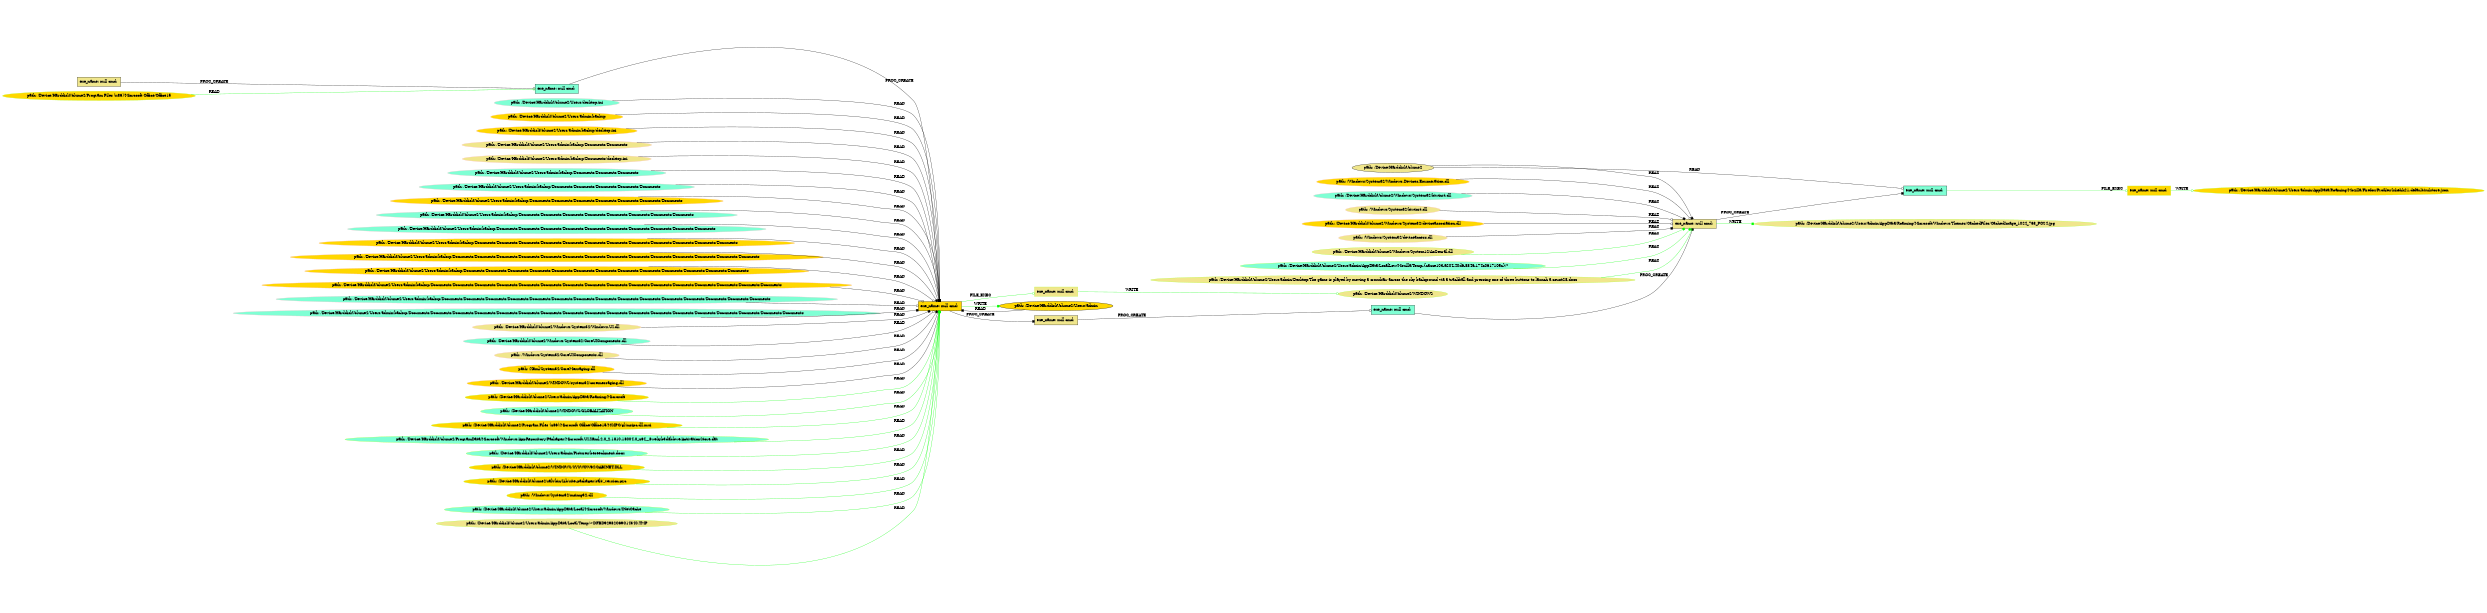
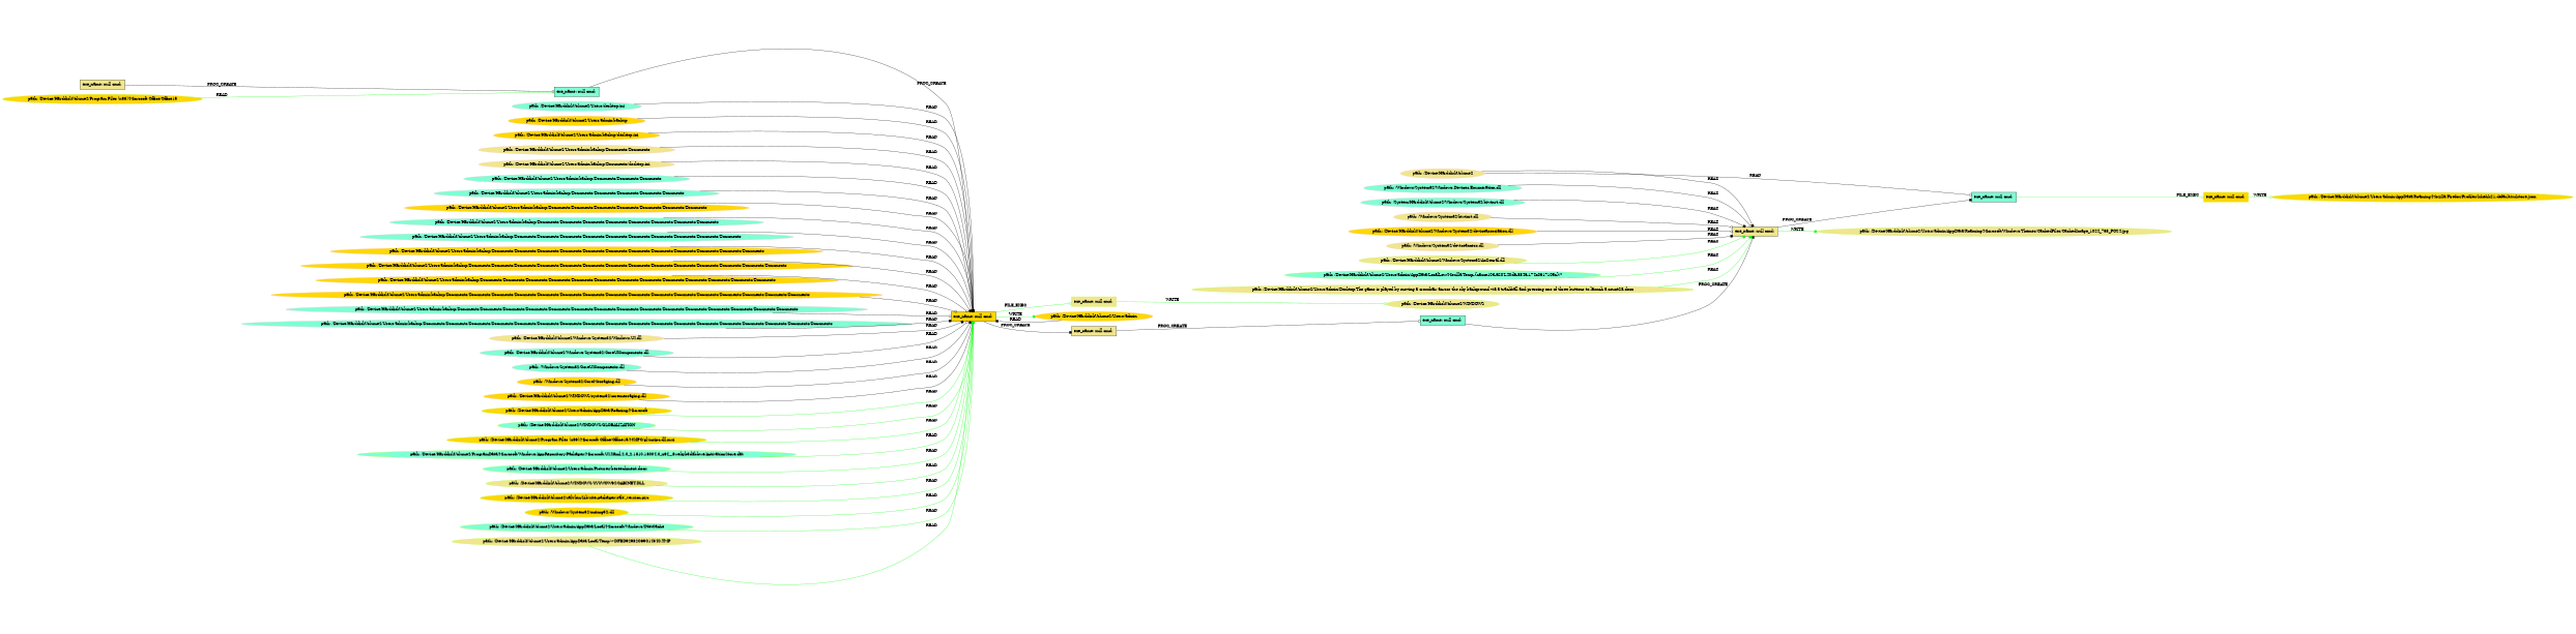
  digraph {
    rankdir=LR
    node [color=pink fillcolor=gold shape=oval style=filled]
    edge [arrowhead=odot color=black]
    n1 [color=black label="exe_name: null cmd: " shape=box style="solid,filled"]
    n2 [color=greenyellow fillcolor=khaki label="exe_name: null cmd: " shape=box style="solid,filled"]
-   n3 [color=black label="path: /Device/HarddiskVolume2/Users/admin"]
+   n3 [label="path: /Device/HarddiskVolume2/Users/admin"]
    n4 [color=black fillcolor=khaki label="exe_name: null cmd: " shape=box style="solid,filled"]
    n5 [color=greenyellow fillcolor=khaki label="path: /Device/HarddiskVolume2/WINDOWS"]
    n6 [color=black fillcolor=aquamarine label="exe_name: null cmd: " shape=box style="solid,filled"]
    n7 [color=black fillcolor=aquamarine label="exe_name: null cmd: " shape=box style="solid,filled"]
    n8 [color=greenyellow label="exe_name: null cmd: " shape=box style="solid,filled"]
    n9 [color=greenyellow label="path: /Device/HarddiskVolume2/Users/admin/AppData/Roaming/Mozilla/Firefox/Profiles/lxkehh21.default/xulstore.json"]
    n10 [color=black fillcolor=khaki label="exe_name: null cmd: " shape=box style="solid,filled"]
    n11 [color=black fillcolor=aquamarine label="exe_name: null cmd: " shape=box style="solid,filled"]
    n12 [fillcolor=aquamarine label="path: /Device/HarddiskVolume2/Users/desktop.ini"]
    n13 [label="path: /Device/HarddiskVolume2/Users/admin/backup"]
    n14 [label="path: /Device/HarddiskVolume2/Users/admin/backup/desktop.ini"]
    n15 [fillcolor=khaki label="path: /Device/HarddiskVolume2/Users/admin/backup/Documents/Documents"]
    n16 [fillcolor=khaki label="path: /Device/HarddiskVolume2/Users/admin/backup/Documents/desktop.ini"]
    n17 [fillcolor=aquamarine label="path: /Device/HarddiskVolume2/Users/admin/backup/Documents/Documents/Documents"]
    n18 [fillcolor=aquamarine label="path: /Device/HarddiskVolume2/Users/admin/backup/Documents/Documents/Documents/Documents/Documents"]
    n19 [label="path: /Device/HarddiskVolume2/Users/admin/backup/Documents/Documents/Documents/Documents/Documents/Documents/Documents"]
    n20 [fillcolor=aquamarine label="path: /Device/HarddiskVolume2/Users/admin/backup/Documents/Documents/Documents/Documents/Documents/Documents/Documents/Documents"]
    n21 [fillcolor=aquamarine label="path: /Device/HarddiskVolume2/Users/admin/backup/Documents/Documents/Documents/Documents/Documents/Documents/Documents/Documents/Documents/Documents"]
    n22 [label="path: /Device/HarddiskVolume2/Users/admin/backup/Documents/Documents/Documents/Documents/Documents/Documents/Documents/Documents/Documents/Documents/Documents/Documents"]
    n23 [label="path: /Device/HarddiskVolume2/Users/admin/backup/Documents/Documents/Documents/Documents/Documents/Documents/Documents/Documents/Documents/Documents/Documents/Documents/Documents/Documents"]
    n24 [label="path: /Device/HarddiskVolume2/Users/admin/backup/Documents/Documents/Documents/Documents/Documents/Documents/Documents/Documents/Documents/Documents/Documents/Documents/Documents"]
    n25 [label="path: /Device/HarddiskVolume2/Users/admin/backup/Documents/Documents/Documents/Documents/Documents/Documents/Documents/Documents/Documents/Documents/Documents/Documents/Documents/Documents/Documents/Documents"]
    n26 [fillcolor=aquamarine label="path: /Device/HarddiskVolume2/Users/admin/backup/Documents/Documents/Documents/Documents/Documents/Documents/Documents/Documents/Documents/Documents/Documents/Documents/Documents/Documents/Documents"]
    n27 [fillcolor=aquamarine label="path: /Device/HarddiskVolume2/Users/admin/backup/Documents/Documents/Documents/Documents/Documents/Documents/Documents/Documents/Documents/Documents/Documents/Documents/Documents/Documents/Documents/Documents/Documents/Documents"]
    n28 [fillcolor=khaki label="path: /Device/HarddiskVolume2/Windows/System32/Windows.UI.dll"]
    n29 [fillcolor=aquamarine label="path: /Device/HarddiskVolume2/Windows/System32/CoreUIComponents.dll"]
-   n30 [fillcolor=khaki label="path: /Windows/System32/CoreUIComponents.dll"]
-   n31 [label="path: /Xaml/System32/CoreMessaging.dll"]
+   n30 [fillcolor=aquamarine label="path: /Windows/System32/CoreUIComponents.dll"]
+   n31 [label="path: /Windows/System32/CoreMessaging.dll"]
    n32 [label="path: /Device/HarddiskVolume2/WINDOWS/system32/coremessaging.dll"]
    n33 [color=black fillcolor=khaki label="exe_name: null cmd: " shape=box style="solid,filled"]
    n34 [color=greenyellow fillcolor=khaki label="path: /Device/HarddiskVolume2/Users/admin/AppData/Roaming/Microsoft/Windows/Themes/CachedFiles/CachedImage_1024_768_POS4.jpg"]
-   n35 [label="path: /Windows/System32/Windows.Devices.Enumeration.dll"]
-   n36 [fillcolor=aquamarine label="path: /Device/HarddiskVolume2/Windows/System32/biwinrt.dll"]
+   n35 [fillcolor=aquamarine label="path: /Windows/System32/Windows.Devices.Enumeration.dll"]
+   n36 [fillcolor=aquamarine label="path: /System/HarddiskVolume2/Windows/System32/biwinrt.dll"]
    n37 [fillcolor=khaki label="path: /Windows/System32/biwinrt.dll"]
    n38 [label="path: /Device/HarddiskVolume2/Windows/System32/deviceassociation.dll"]
-   n39 [color=black fillcolor=khaki label="path: /Device/HarddiskVolume2"]
+   n39 [fillcolor=khaki label="path: /Device/HarddiskVolume2"]
    n40 [fillcolor=khaki label="path: /Windows/System32/deviceaccess.dll"]
    n41 [color=greenyellow label="path: /Device/HarddiskVolume2/Users/admin/AppData/Roaming/Microsoft"]
    n42 [color=greenyellow fillcolor=aquamarine label="path: /Device/HarddiskVolume2/WINDOWS/GLOBALIZATION"]
    n43 [color=greenyellow label="path: /Device/HarddiskVolume2/Program Files (x86)/Microsoft Office/Office15/MSIPC/gl/msipc.dll.mui"]
    n44 [color=greenyellow fillcolor=aquamarine label="path: /Device/HarddiskVolume2/ProgramData/Microsoft/Windows/AppRepository/Packages/Microsoft.UI.Xaml.2.0_2.1810.18004.0_x64__8wekyb3d8bbwe/ActivationStore.dat"]
    n45 [color=greenyellow fillcolor=aquamarine label="path: /Device/HarddiskVolume2/Users/admin/Pictures/beseechment.docx"]
-   n46 [color=greenyellow label="path: /Device/HarddiskVolume2/WINDOWS/SYSWOW64/CABINET.DLL"]
+   n46 [color=greenyellow fillcolor=khaki label="path: /Device/HarddiskVolume2/WINDOWS/SYSWOW64/CABINET.DLL"]
    n47 [color=greenyellow label="path: /Device/HarddiskVolume2/salt/bin/Lib/site-packages/salt/_version.pyc"]
-   n48 [color=greenyellow fillcolor=khaki label="path: /Device/HarddiskVolume2/Windows/System12/AcGenral.dll"]
+   n48 [color=greenyellow fillcolor=khaki label="path: /Device/HarddiskVolume2/Windows/System32/AcGenral.dll"]
    n49 [color=greenyellow fillcolor=aquamarine label="path: /Device/HarddiskVolume2/Users/admin/AppData/LocalLow/Mozilla/Temp-{cacce103-a204-40d6-8846-174c0617105c}/*"]
    n50 [color=greenyellow label="path: /Windows/System32/msimg32.dll"]
    n51 [color=greenyellow fillcolor=khaki label="path: /Device/HarddiskVolume2/Users/admin/Desktop/The game is played by moving a crosshair across the sky background via a trackball and pressing one of three buttons to launch a count28.docx"]
    n52 [color=greenyellow fillcolor=aquamarine label="path: /Device/HarddiskVolume2/Users/admin/AppData/Local/Microsoft/Windows/INetCache"]
    n53 [color=greenyellow fillcolor=khaki label="path: /Device/HarddiskVolume2/Users/admin/AppData/Local/Temp/~DFBD92982C69C14340.TMP"]
    n54 [color=greenyellow label="path: /Device/HarddiskVolume2/Program Files (x86)/Microsoft Office/Office15"]
    n1 -> n2 [color=green label=FILE_EXEC]
    n1 -> n3 [arrowhead=box color=green label=WRITE]
    n1 -> n4 [arrowhead=box label=PROC_CREATE]
    n2 -> n5 [color=green label=WRITE]
    n3 -> n1 [arrowhead=box label=READ]
    n4 -> n6 [label=PROC_CREATE]
    n6 -> n33 [arrowhead=box label=PROC_CREATE]
    n7 -> n8 [color=green label=FILE_EXEC]
    n8 -> n9 [color=green label=WRITE]
    n10 -> n11 [label=PROC_CREATE]
    n11 -> n1 [arrowhead=box label=PROC_CREATE]
    n12 -> n1 [arrowhead=box label=READ]
    n13 -> n1 [arrowhead=box label=READ]
    n14 -> n1 [label=READ]
    n15 -> n1 [label=READ]
    n16 -> n1 [arrowhead=box label=READ]
    n17 -> n1 [arrowhead=box label=READ]
    n18 -> n1 [label=READ]
    n19 -> n1 [label=READ]
    n20 -> n1 [arrowhead=box label=READ]
    n21 -> n1 [arrowhead=box label=READ]
    n22 -> n1 [label=READ]
    n23 -> n1 [arrowhead=box label=READ]
    n24 -> n1 [label=READ]
    n25 -> n1 [label=READ]
    n26 -> n1 [label=READ]
    n27 -> n1 [arrowhead=box label=READ]
    n28 -> n1 [arrowhead=box label=READ]
    n29 -> n1 [label=READ]
    n30 -> n1 [arrowhead=box label=READ]
    n31 -> n1 [label=READ]
    n32 -> n1 [label=READ]
    n33 -> n7 [arrowhead=box label=PROC_CREATE]
    n33 -> n34 [arrowhead=box color=green label=WRITE]
    n35 -> n33 [label=READ]
    n36 -> n33 [arrowhead=box label=READ]
    n37 -> n33 [label=READ]
    n38 -> n33 [label=READ]
    n39 -> n7 [label=READ]
    n39 -> n33 [arrowhead=box label=READ]
    n40 -> n33 [arrowhead=box label=READ]
    n41 -> n1 [color=green label=READ]
    n42 -> n1 [color=green label=READ]
    n43 -> n1 [color=green label=READ]
    n44 -> n1 [color=green label=READ]
    n45 -> n1 [color=green label=READ]
    n46 -> n1 [arrowhead=box color=green label=READ]
    n47 -> n1 [color=green label=READ]
    n48 -> n33 [arrowhead=box color=green label=READ]
    n49 -> n33 [arrowhead=box color=green label=READ]
    n50 -> n1 [color=green label=READ]
    n51 -> n33 [color=green label=READ]
    n52 -> n1 [color=green label=READ]
    n53 -> n1 [arrowhead=box color=green label=READ]
    n54 -> n11 [color=green label=READ]
  }
